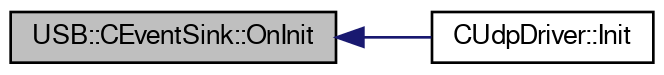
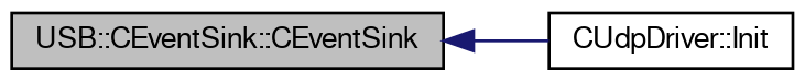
  digraph {
    rankdir=LR
    node [color=black fontname=FreeSans fontsize=10 shape=record]
-   n1 [fillcolor=grey75 fontcolor=black height=0.2 label="USB::CEventSink::OnInit" style=filled width=0.4]
+   n1 [fillcolor=grey75 fontcolor=black height=0.2 label="USB::CEventSink::CEventSink" style=filled width=0.4]
    n2 [height=0.2 label="CUdpDriver::Init" width=0.4]
    n1 -> n2 [color=midnightblue dir=back fontname=FreeSans fontsize=10 labelfontname=FreeSans labelfontsize=10 style=solid]
  }
